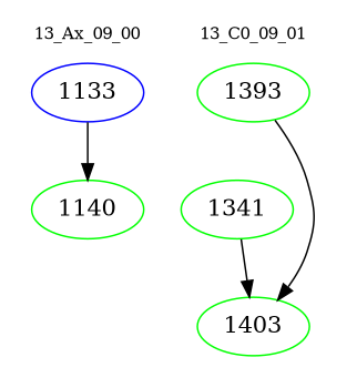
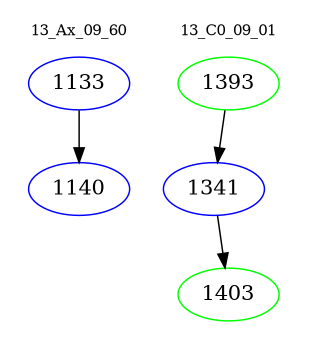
  digraph {
    node [color=blue]
    edge [color=black]
    n1 [label=1133]
-   n2 [color=green label=1140]
+   n2 [label=1140]
    n3 [color=green label=1393]
-   n4 [color=green label=1341]
+   n4 [label=1341]
    n5 [color=green label=1403]
    subgraph cluster_1 {
      color=white
      fontsize=10
-     label="13_Ax_09_00"
+     label="13_Ax_09_60"
      n1
      n2
    }
    subgraph cluster_2 {
      color=white
      fontsize=10
      label="13_C0_09_01"
      n3
      n4
      n5
    }
    n1 -> n2
-   n3 -> n5
+   n3 -> n4
    n4 -> n5
  }
